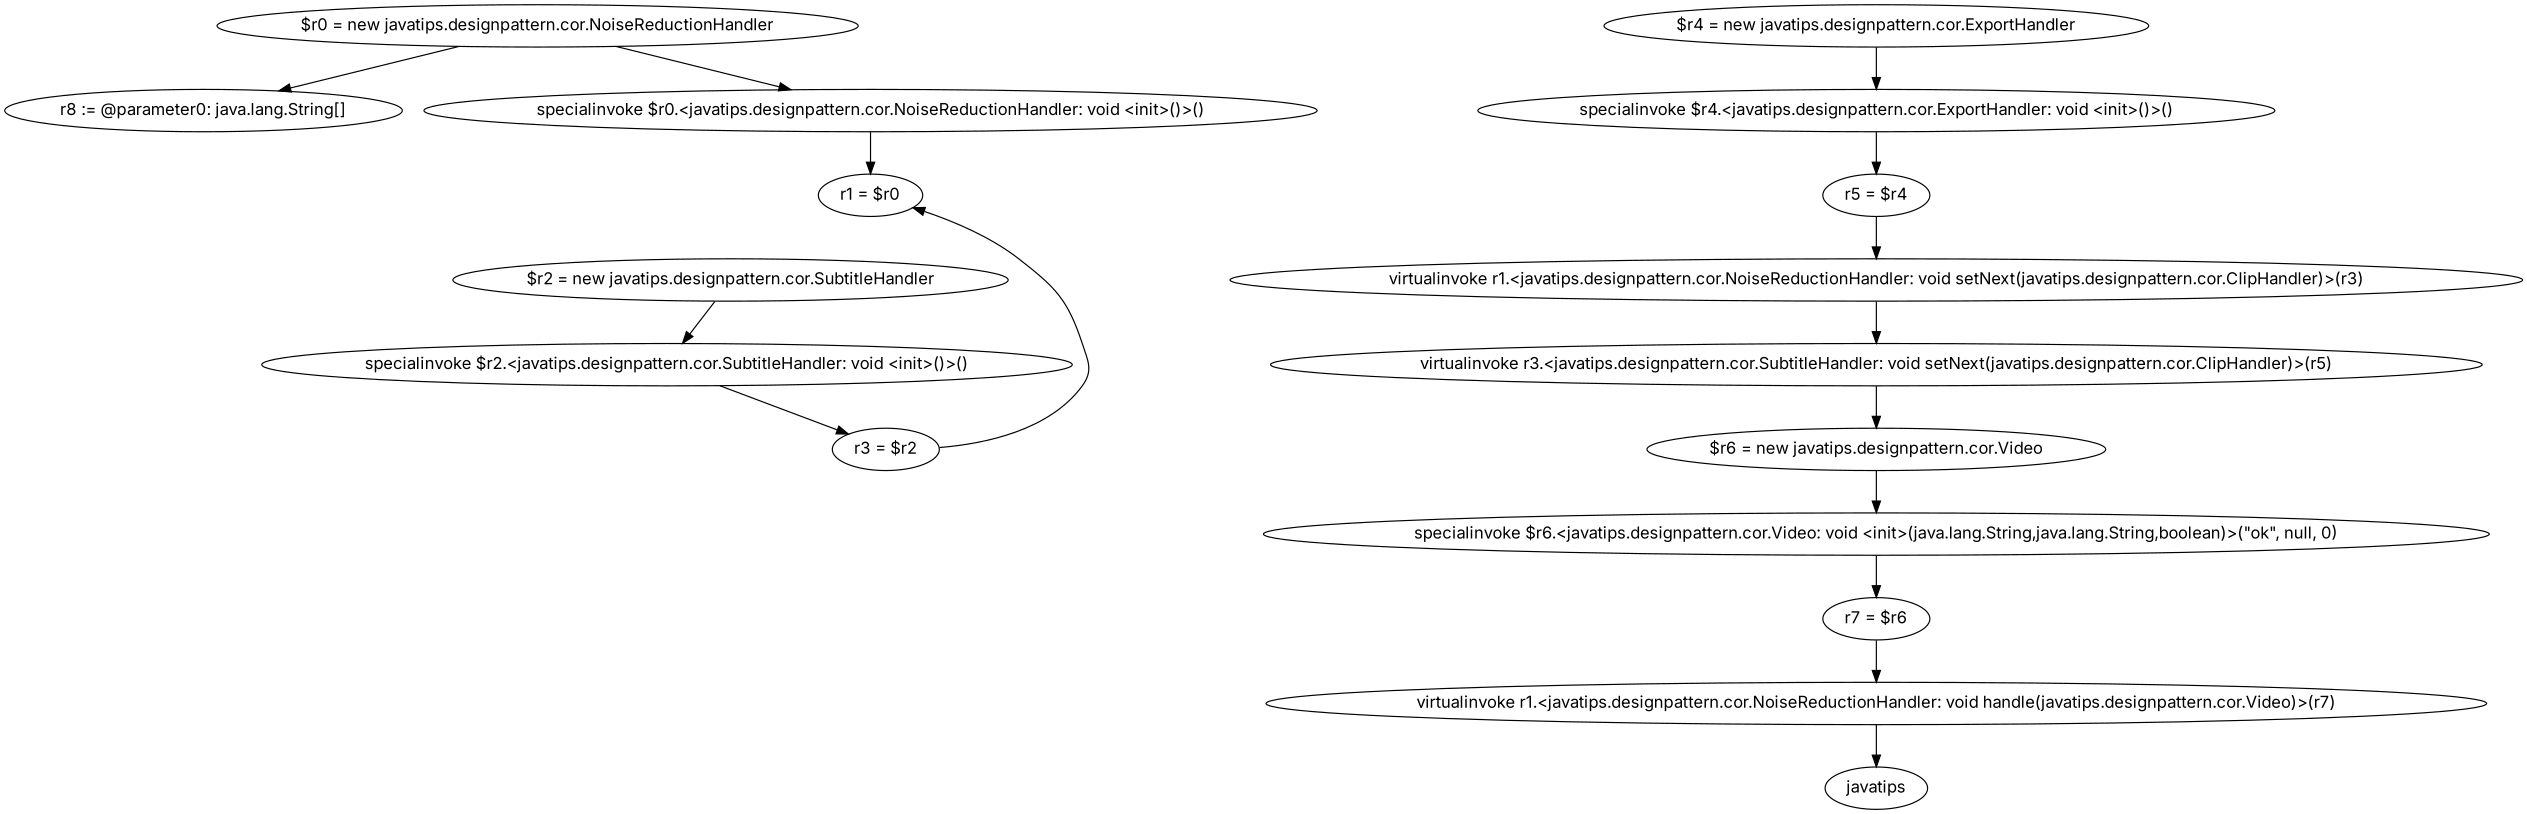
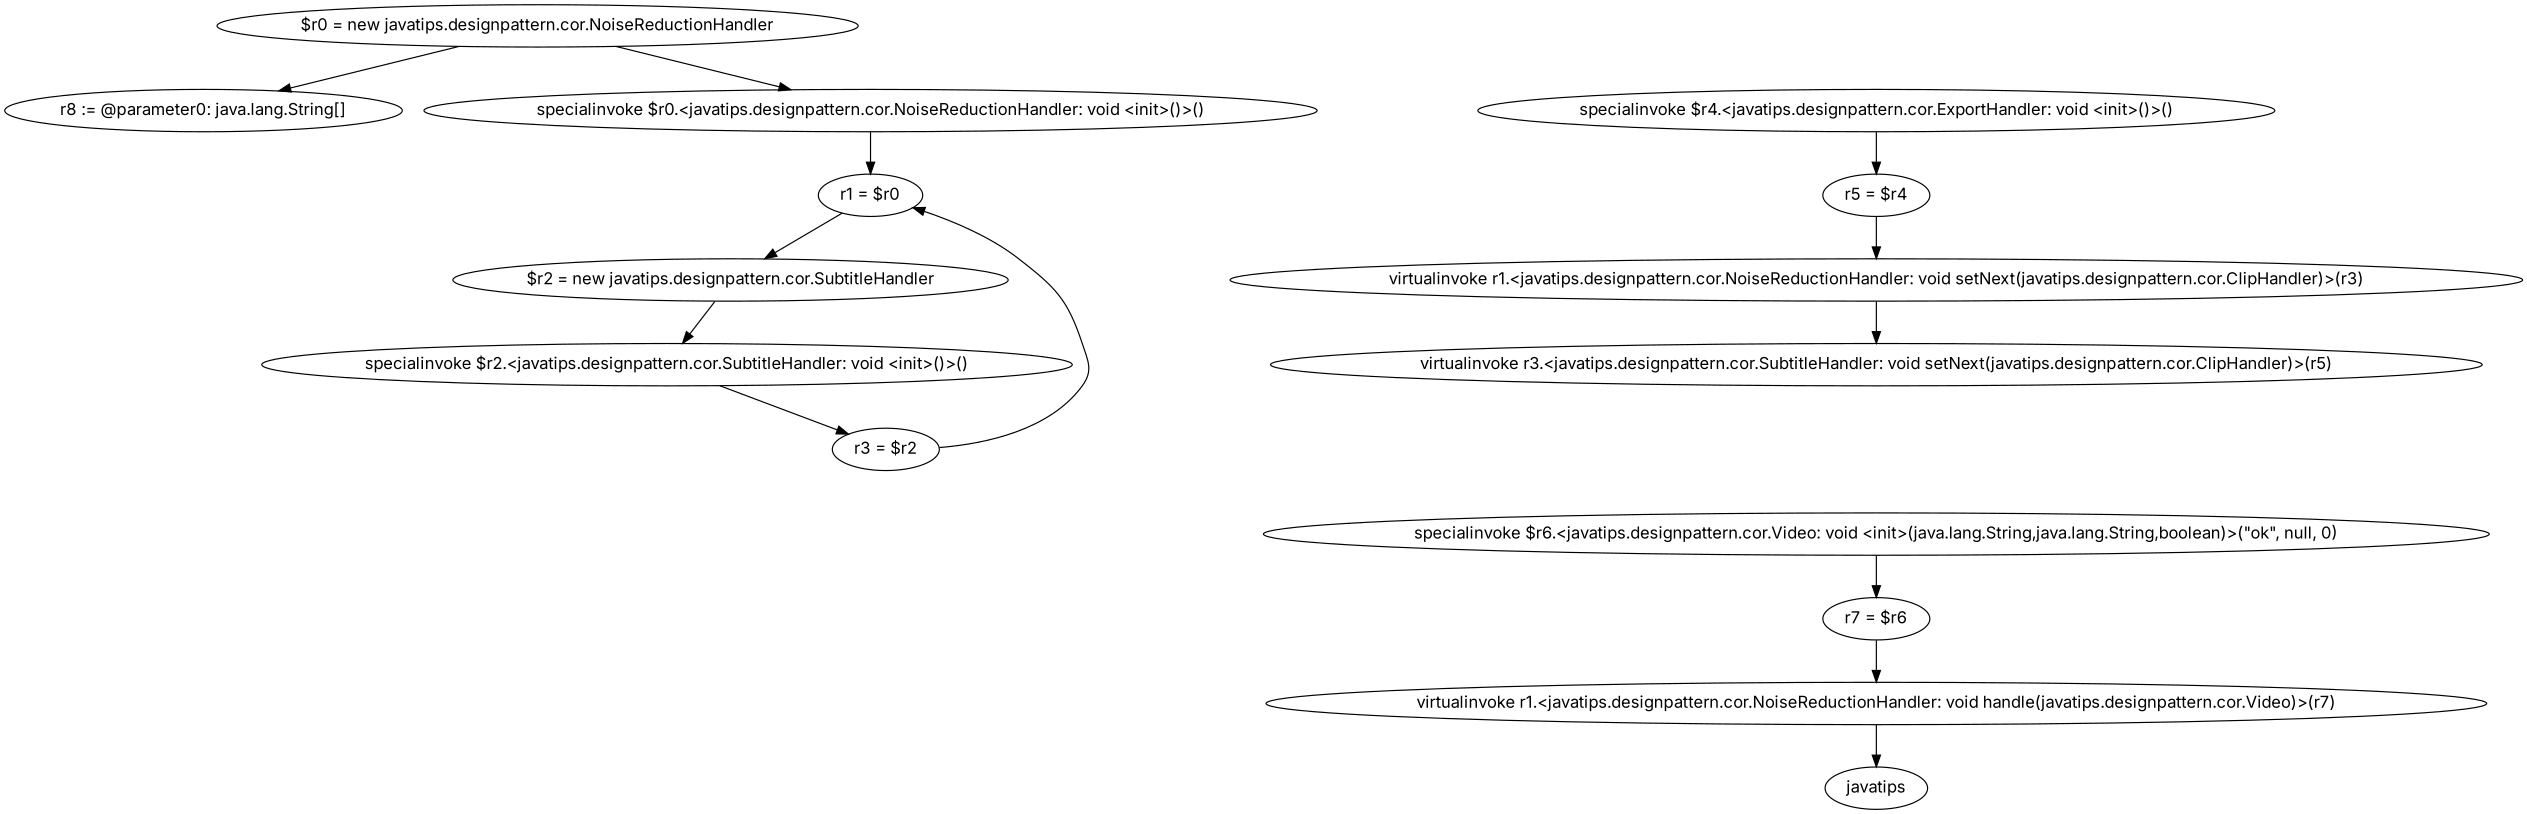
  digraph {
    fontname=Inter
    node [fontname=Inter]
    edge [fontname=Inter]
    "$r0 = new javatips.designpattern.cor.NoiseReductionHandler"
    "r8 := @parameter0: java.lang.String[]"
    "specialinvoke $r0.<javatips.designpattern.cor.NoiseReductionHandler: void <init>()>()"
    "r1 = $r0"
    "$r2 = new javatips.designpattern.cor.SubtitleHandler"
    "specialinvoke $r2.<javatips.designpattern.cor.SubtitleHandler: void <init>()>()"
    "r3 = $r2"
-   "$r4 = new javatips.designpattern.cor.ExportHandler"
    "specialinvoke $r4.<javatips.designpattern.cor.ExportHandler: void <init>()>()"
    "r5 = $r4"
    "virtualinvoke r1.<javatips.designpattern.cor.NoiseReductionHandler: void setNext(javatips.designpattern.cor.ClipHandler)>(r3)"
    "virtualinvoke r3.<javatips.designpattern.cor.SubtitleHandler: void setNext(javatips.designpattern.cor.ClipHandler)>(r5)"
-   "$r6 = new javatips.designpattern.cor.Video"
    "specialinvoke $r6.<javatips.designpattern.cor.Video: void <init>(java.lang.String,java.lang.String,boolean)>(\"ok\", null, 0)"
    "r7 = $r6"
    "virtualinvoke r1.<javatips.designpattern.cor.NoiseReductionHandler: void handle(javatips.designpattern.cor.Video)>(r7)"
    n17 [label=javatips]
    "$r0 = new javatips.designpattern.cor.NoiseReductionHandler" -> "r8 := @parameter0: java.lang.String[]"
    "$r0 = new javatips.designpattern.cor.NoiseReductionHandler" -> "specialinvoke $r0.<javatips.designpattern.cor.NoiseReductionHandler: void <init>()>()"
    "specialinvoke $r0.<javatips.designpattern.cor.NoiseReductionHandler: void <init>()>()" -> "r1 = $r0"
+   "r1 = $r0" -> "$r2 = new javatips.designpattern.cor.SubtitleHandler"
    "$r2 = new javatips.designpattern.cor.SubtitleHandler" -> "specialinvoke $r2.<javatips.designpattern.cor.SubtitleHandler: void <init>()>()"
    "specialinvoke $r2.<javatips.designpattern.cor.SubtitleHandler: void <init>()>()" -> "r3 = $r2"
    "r3 = $r2" -> "r1 = $r0"
-   "$r4 = new javatips.designpattern.cor.ExportHandler" -> "specialinvoke $r4.<javatips.designpattern.cor.ExportHandler: void <init>()>()"
    "specialinvoke $r4.<javatips.designpattern.cor.ExportHandler: void <init>()>()" -> "r5 = $r4"
    "r5 = $r4" -> "virtualinvoke r1.<javatips.designpattern.cor.NoiseReductionHandler: void setNext(javatips.designpattern.cor.ClipHandler)>(r3)"
    "virtualinvoke r1.<javatips.designpattern.cor.NoiseReductionHandler: void setNext(javatips.designpattern.cor.ClipHandler)>(r3)" -> "virtualinvoke r3.<javatips.designpattern.cor.SubtitleHandler: void setNext(javatips.designpattern.cor.ClipHandler)>(r5)"
-   "virtualinvoke r3.<javatips.designpattern.cor.SubtitleHandler: void setNext(javatips.designpattern.cor.ClipHandler)>(r5)" -> "$r6 = new javatips.designpattern.cor.Video"
-   "$r6 = new javatips.designpattern.cor.Video" -> "specialinvoke $r6.<javatips.designpattern.cor.Video: void <init>(java.lang.String,java.lang.String,boolean)>(\"ok\", null, 0)"
    "specialinvoke $r6.<javatips.designpattern.cor.Video: void <init>(java.lang.String,java.lang.String,boolean)>(\"ok\", null, 0)" -> "r7 = $r6"
    "r7 = $r6" -> "virtualinvoke r1.<javatips.designpattern.cor.NoiseReductionHandler: void handle(javatips.designpattern.cor.Video)>(r7)"
    "virtualinvoke r1.<javatips.designpattern.cor.NoiseReductionHandler: void handle(javatips.designpattern.cor.Video)>(r7)" -> n17
  }
